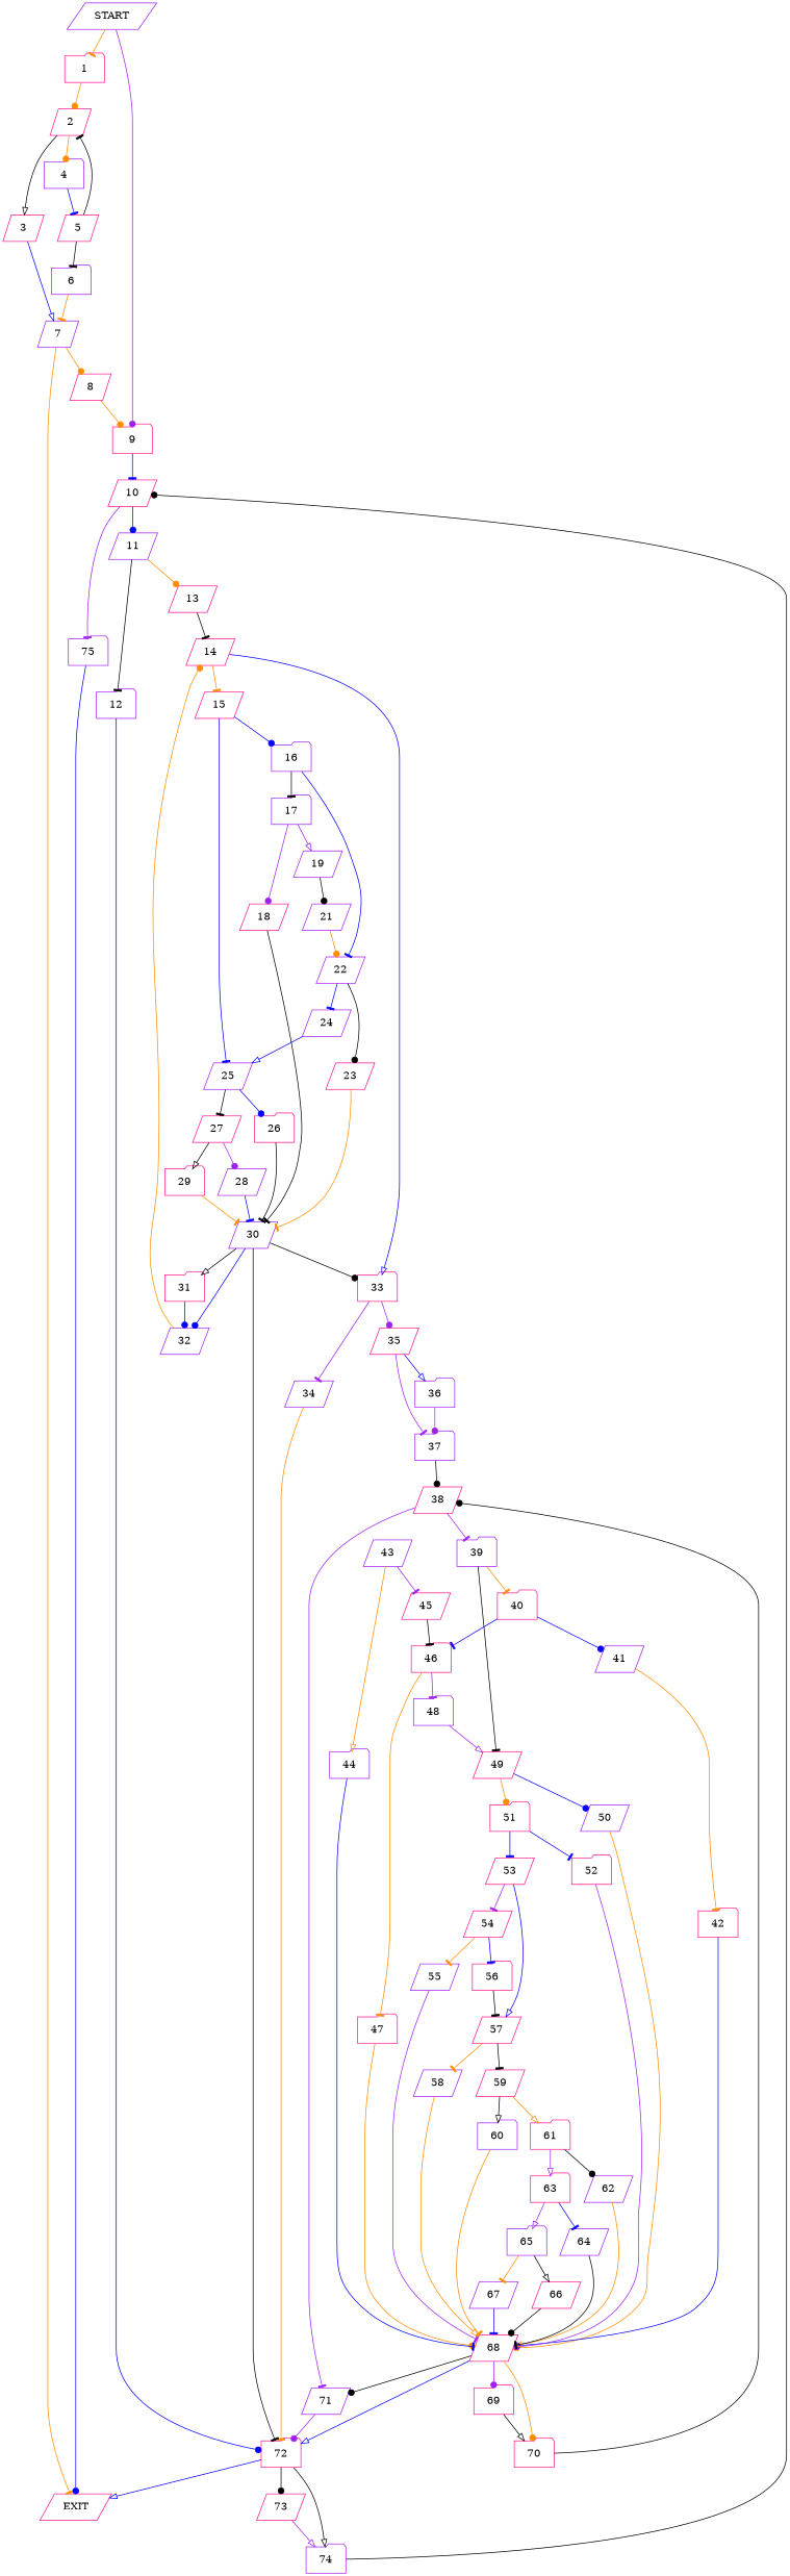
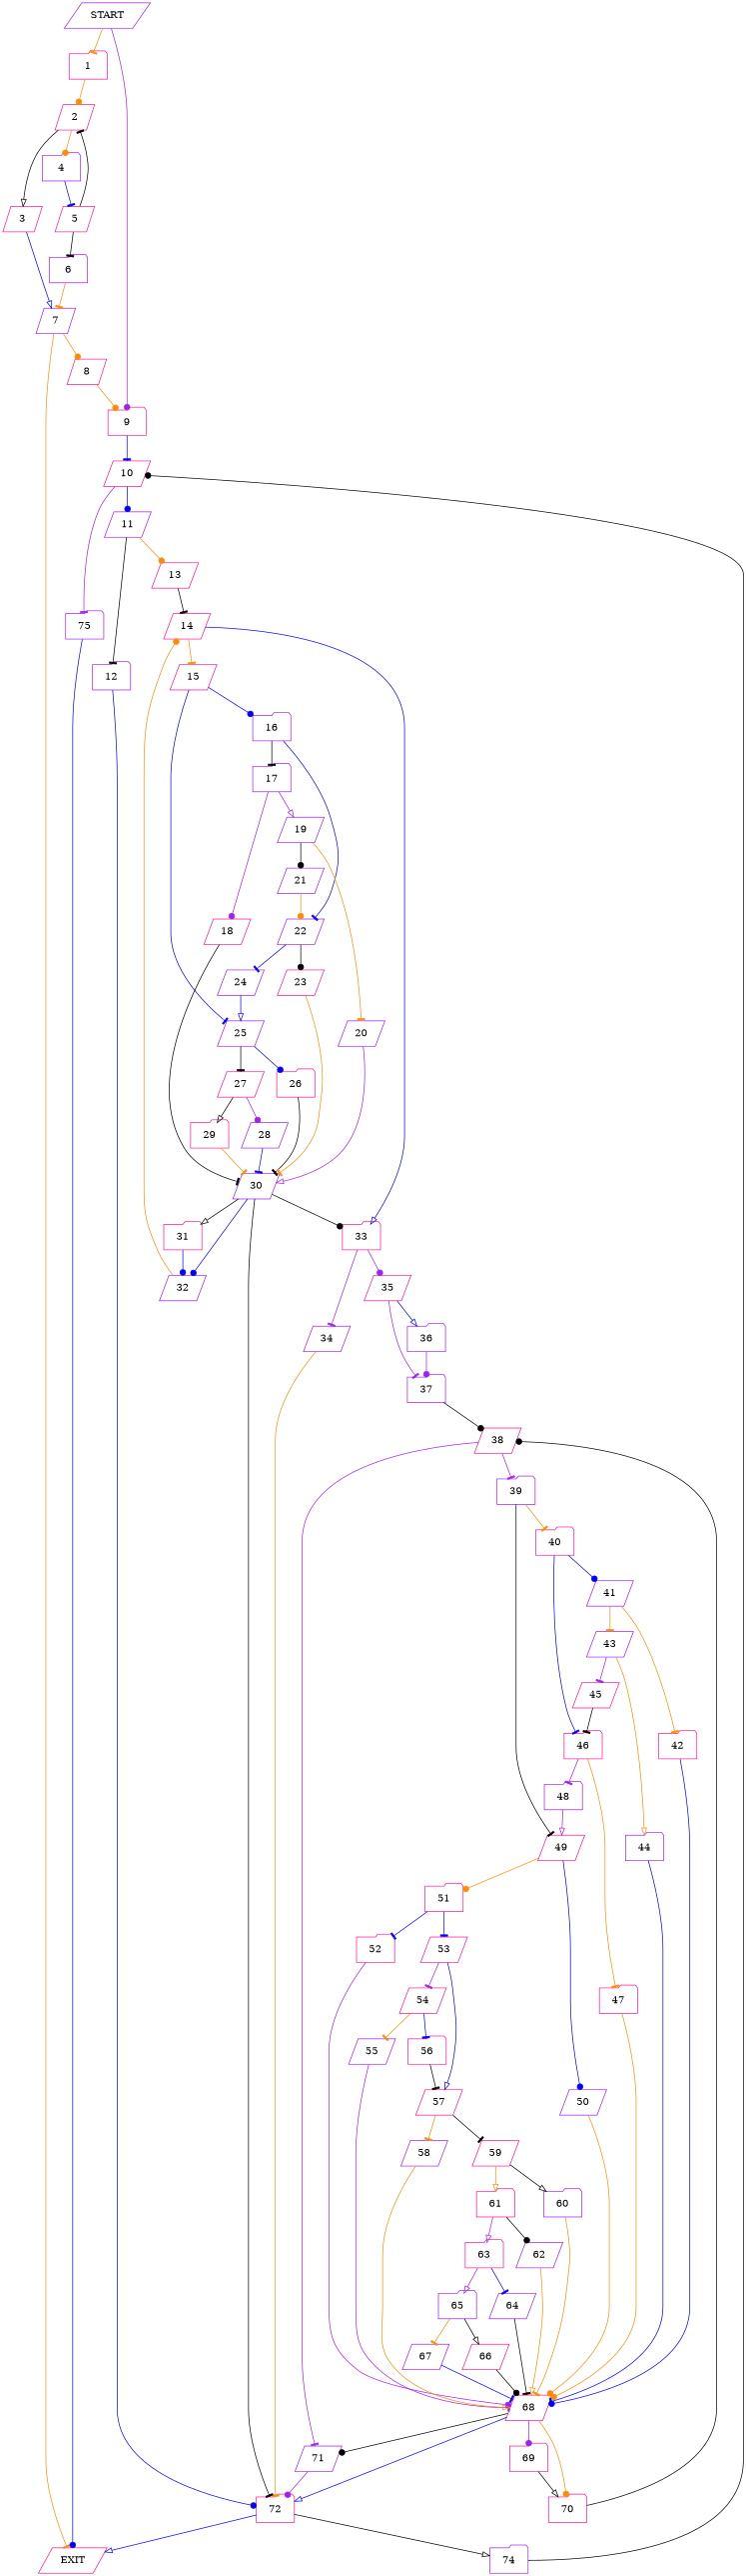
  digraph {
    node [color=deeppink shape=parallelogram]
    edge [arrowhead=tee color=darkorange]
    n1 [color=purple label=START]
    1 [shape=folder]
    9 [shape=folder]
    2
    10
    3
    4 [color=purple shape=folder]
    7 [color=purple]
    5
    8
    n11 [label=EXIT]
    6 [color=purple shape=folder]
    11 [color=purple]
    75 [color=purple shape=folder]
    12 [color=purple shape=folder]
    13
    72 [shape=folder]
    14
-   73
    74 [color=purple shape=folder]
    15
    33 [shape=folder]
    16 [color=purple shape=folder]
    25 [color=purple]
    34 [color=purple]
    35
    17 [color=purple shape=folder]
    22 [color=purple]
    26 [shape=folder]
    27
    18
    19 [color=purple]
    23
    24 [color=purple]
    30 [color=purple]
+   20 [color=purple]
    21 [color=purple]
    31 [shape=folder]
    32 [color=purple]
    28 [color=purple]
    29 [shape=folder]
    36 [color=purple shape=folder]
    37 [color=purple shape=folder]
    38
    39 [color=purple shape=folder]
    71 [color=purple]
    40 [shape=folder]
    49
    41 [color=purple]
    46 [shape=folder]
    50 [color=purple]
    51 [shape=folder]
    42 [shape=folder]
    43 [color=purple]
    47 [shape=folder]
    48 [color=purple shape=folder]
    68
    44 [color=purple shape=folder]
    45
    69 [shape=folder]
    70 [shape=folder]
    52 [shape=folder]
    53
    54
    57
    55 [color=purple]
    56 [shape=folder]
    58 [color=purple]
    59
    60 [color=purple shape=folder]
    61 [shape=folder]
    62 [color=purple]
    63 [shape=folder]
    64 [color=purple]
    65 [color=purple shape=folder]
    66
    67 [color=purple]
    n1 -> 1
    n1 -> 9 [arrowhead=dot color=purple]
    1 -> 2 [arrowhead=dot]
    9 -> 10 [color=blue]
    2 -> 3 [arrowhead=onormal color=black]
    2 -> 4 [arrowhead=dot]
    10 -> 11 [arrowhead=dot color=blue]
    10 -> 75 [color=purple]
    3 -> 7 [arrowhead=onormal color=blue]
    4 -> 5 [color=blue]
    7 -> 8 [arrowhead=dot]
    7 -> n11
    5 -> 2 [color=black]
    5 -> 6 [color=black]
    8 -> 9 [arrowhead=dot]
    6 -> 7
    11 -> 12 [color=black]
    11 -> 13 [arrowhead=dot]
    75 -> n11 [arrowhead=dot color=blue]
    12 -> 72 [arrowhead=dot color=blue]
    13 -> 14 [color=black]
    72 -> n11 [arrowhead=onormal color=blue]
-   72 -> 73 [arrowhead=dot color=black]
    72 -> 74 [arrowhead=onormal color=black tailport=s2]
    14 -> 15
    14 -> 33 [arrowhead=onormal color=blue]
-   73 -> 74 [arrowhead=onormal color=purple]
    74 -> 10 [arrowhead=dot color=black]
    15 -> 16 [arrowhead=dot color=blue]
    15 -> 25 [color=blue]
    33 -> 34 [color=purple]
    33 -> 35 [arrowhead=dot color=purple]
    16 -> 17 [color=black]
    16 -> 22 [color=blue]
    25 -> 26 [arrowhead=dot color=blue]
    25 -> 27 [color=black]
    34 -> 72
    35 -> 36 [arrowhead=onormal color=blue]
    35 -> 37 [color=purple]
    17 -> 18 [arrowhead=dot color=purple]
    17 -> 19 [arrowhead=onormal color=purple]
    22 -> 23 [arrowhead=dot color=black]
    22 -> 24 [color=blue]
    26 -> 30 [color=black]
    27 -> 28 [arrowhead=dot color=purple]
    27 -> 29 [arrowhead=onormal color=black]
    18 -> 30 [color=black]
+   19 -> 20
    19 -> 21 [arrowhead=dot color=black]
    23 -> 30
    24 -> 25 [arrowhead=onormal color=blue]
    30 -> 72 [color=black]
    30 -> 33 [arrowhead=dot color=black tailport=s2]
    30 -> 31 [arrowhead=onormal color=black]
    30 -> 32 [arrowhead=dot color=blue tailport=s3]
+   20 -> 30 [arrowhead=onormal color=purple]
    21 -> 22 [arrowhead=dot]
    31 -> 32 [arrowhead=dot color=blue]
    32 -> 14 [arrowhead=dot]
    28 -> 30 [color=blue]
    29 -> 30
    36 -> 37 [arrowhead=dot color=purple]
    37 -> 38 [arrowhead=dot color=black]
    38 -> 39 [color=purple]
    38 -> 71 [color=purple]
    39 -> 40
    39 -> 49 [color=black]
    71 -> 72 [arrowhead=dot color=purple]
    40 -> 41 [arrowhead=dot color=blue]
    40 -> 46 [color=blue]
    49 -> 50 [arrowhead=dot color=blue]
    49 -> 51 [arrowhead=dot]
    41 -> 42
+   41 -> 43
    46 -> 47
    46 -> 48 [color=purple]
    50 -> 68 [arrowhead=dot]
    51 -> 52 [color=blue]
    51 -> 53 [color=blue]
    42 -> 68 [arrowhead=dot color=blue]
    43 -> 44 [arrowhead=onormal]
    43 -> 45 [color=purple]
    47 -> 68 [arrowhead=dot]
    48 -> 49 [arrowhead=onormal color=purple]
    68 -> 72 [arrowhead=onormal color=blue]
    68 -> 71 [arrowhead=dot color=black tailport=s2]
    68 -> 69 [arrowhead=dot color=purple]
    68 -> 70 [arrowhead=dot tailport=s3]
    44 -> 68 [color=blue]
    45 -> 46 [color=black]
    69 -> 70 [arrowhead=onormal color=black]
    70 -> 38 [arrowhead=dot color=black]
    52 -> 68 [arrowhead=dot color=purple]
    53 -> 54 [color=purple]
    53 -> 57 [arrowhead=onormal color=blue]
    54 -> 55
    54 -> 56 [color=blue]
    57 -> 58
    57 -> 59 [color=black]
    55 -> 68 [color=purple]
    56 -> 57 [color=black]
    58 -> 68 [arrowhead=onormal]
    59 -> 60 [arrowhead=onormal color=black]
    59 -> 61 [arrowhead=onormal]
    60 -> 68
    61 -> 62 [arrowhead=dot color=black]
    61 -> 63 [arrowhead=onormal color=purple]
    62 -> 68 [arrowhead=onormal]
    63 -> 64 [color=blue]
    63 -> 65 [arrowhead=onormal color=purple]
    64 -> 68 [color=black]
    65 -> 66 [arrowhead=onormal color=black]
    65 -> 67
    66 -> 68 [arrowhead=dot color=black]
    67 -> 68 [color=blue]
  }
